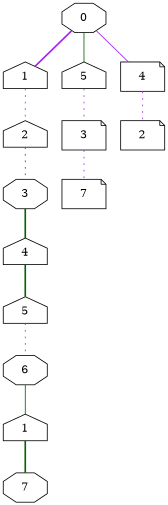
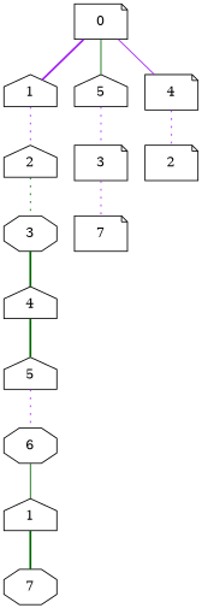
  graph {
    node [shape=house]
    edge [color=purple style=dotted]
-   n1 [label=0 shape=octagon]
+   n1 [label=0 shape=note]
    n2 [label=1]
    n3 [label=5]
    n4 [label=4 shape=note]
    n5 [label=2]
    n6 [label=3 shape=octagon]
    n7 [label=4]
    n8 [label=5]
    n9 [label=6 shape=octagon]
    n10 [label=1]
    n11 [label=7 shape=octagon]
    n12 [label=3 shape=note]
    n13 [label=7 shape=note]
    n14 [label=2 shape=note]
    n1 -- n2 [style=bold]
    n1 -- n3 [color=darkgreen style=solid]
    n1 -- n4 [style=solid]
    n2 -- n5
    n3 -- n12
    n4 -- n14
    n5 -- n6 [color=darkgreen]
    n6 -- n7 [color=darkgreen style=bold]
    n7 -- n8 [color=darkgreen style=bold]
    n8 -- n9
    n9 -- n10 [color=darkgreen style=solid]
    n10 -- n11 [style=bold color=darkgreen]
    n12 -- n13
  }
